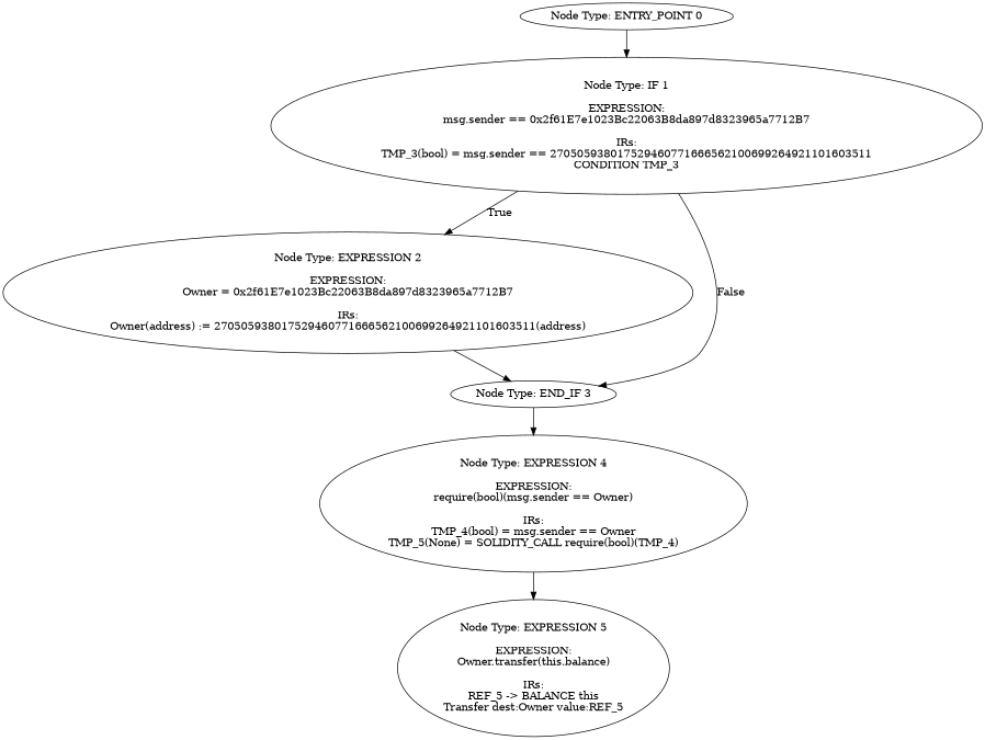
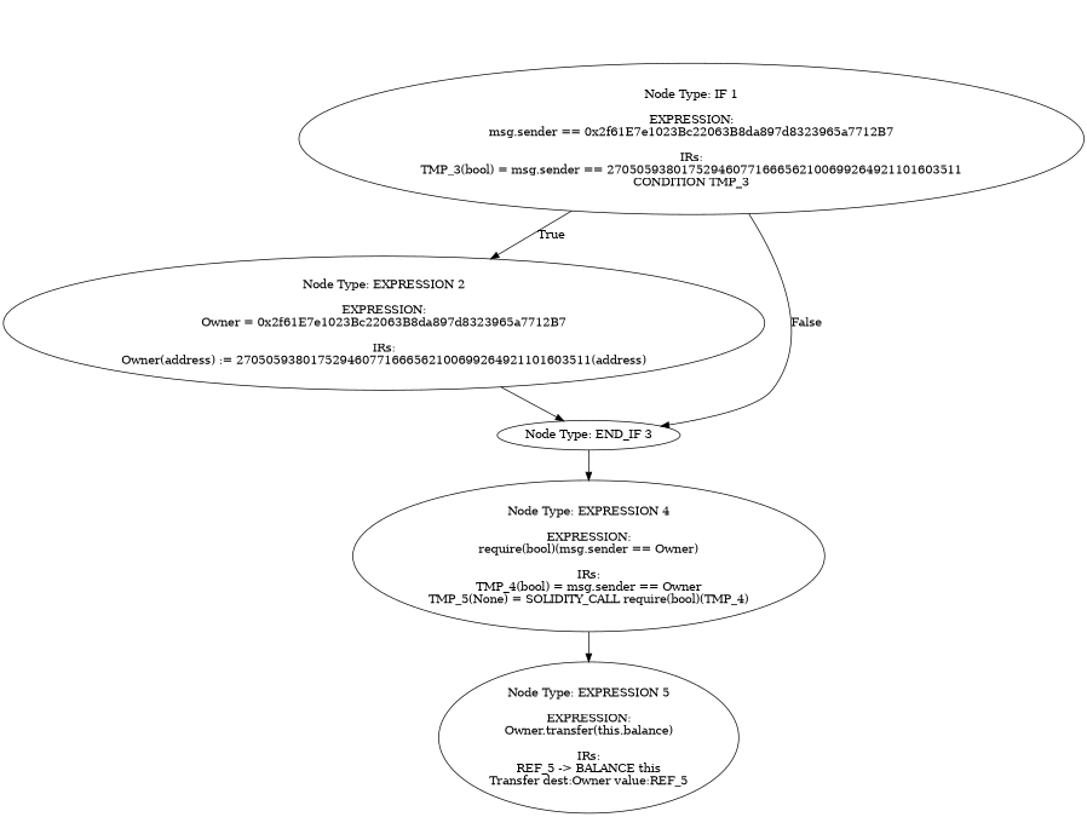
  digraph {
-   n1 [label="Node Type: ENTRY_POINT 0\n"]
    n2 [label="Node Type: IF 1\n\nEXPRESSION:\nmsg.sender == 0x2f61E7e1023Bc22063B8da897d8323965a7712B7\n\nIRs:\nTMP_3(bool) = msg.sender == 270505938017529460771666562100699264921101603511\nCONDITION TMP_3"]
    n3 [label="Node Type: EXPRESSION 2\n\nEXPRESSION:\nOwner = 0x2f61E7e1023Bc22063B8da897d8323965a7712B7\n\nIRs:\nOwner(address) := 270505938017529460771666562100699264921101603511(address)"]
    n4 [label="Node Type: END_IF 3\n"]
    n5 [label="Node Type: EXPRESSION 4\n\nEXPRESSION:\nrequire(bool)(msg.sender == Owner)\n\nIRs:\nTMP_4(bool) = msg.sender == Owner\nTMP_5(None) = SOLIDITY_CALL require(bool)(TMP_4)"]
    n6 [label="Node Type: EXPRESSION 5\n\nEXPRESSION:\nOwner.transfer(this.balance)\n\nIRs:\nREF_5 -> BALANCE this\nTransfer dest:Owner value:REF_5"]
-   n1 -> n2
    n2 -> n3 [label=True]
    n2 -> n4 [label=False]
    n3 -> n4
    n4 -> n5
    n5 -> n6
  }
